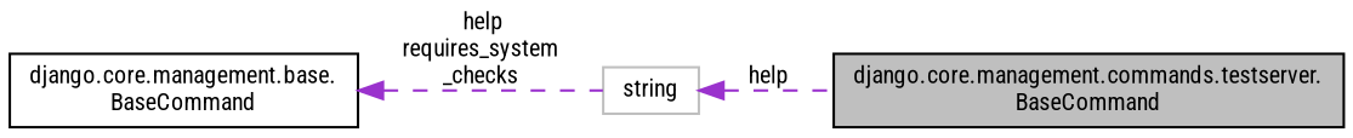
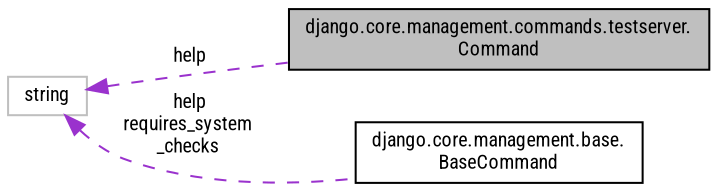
  digraph {
    fontname="Roboto Condensed"
    rankdir=LR
    node [color=black fillcolor=white fontname="Roboto Condensed" fontsize=10 shape=record style=filled]
    edge [color=darkorchid3 dir=back fontname="Roboto Condensed" fontsize=10 labelfontname=Helvetica labelfontsize=10 style=dashed]
-   n1 [fillcolor=grey75 fontcolor=black height=0.2 label="django.core.management.commands.testserver.\lBaseCommand" width=0.4]
+   n1 [fillcolor=grey75 fontcolor=black height=0.2 label="django.core.management.commands.testserver.\lCommand" width=0.4]
    n2 [height=0.2 label="django.core.management.base.\lBaseCommand" width=0.4]
    n3 [color=grey75 height=0.2 label=string width=0.4]
    n3 -> n1 [label=" help"]
-   n2 -> n3 [label=" help\nrequires_system\l_checks"]
+   n3 -> n2 [label=" help\nrequires_system\l_checks"]
  }
